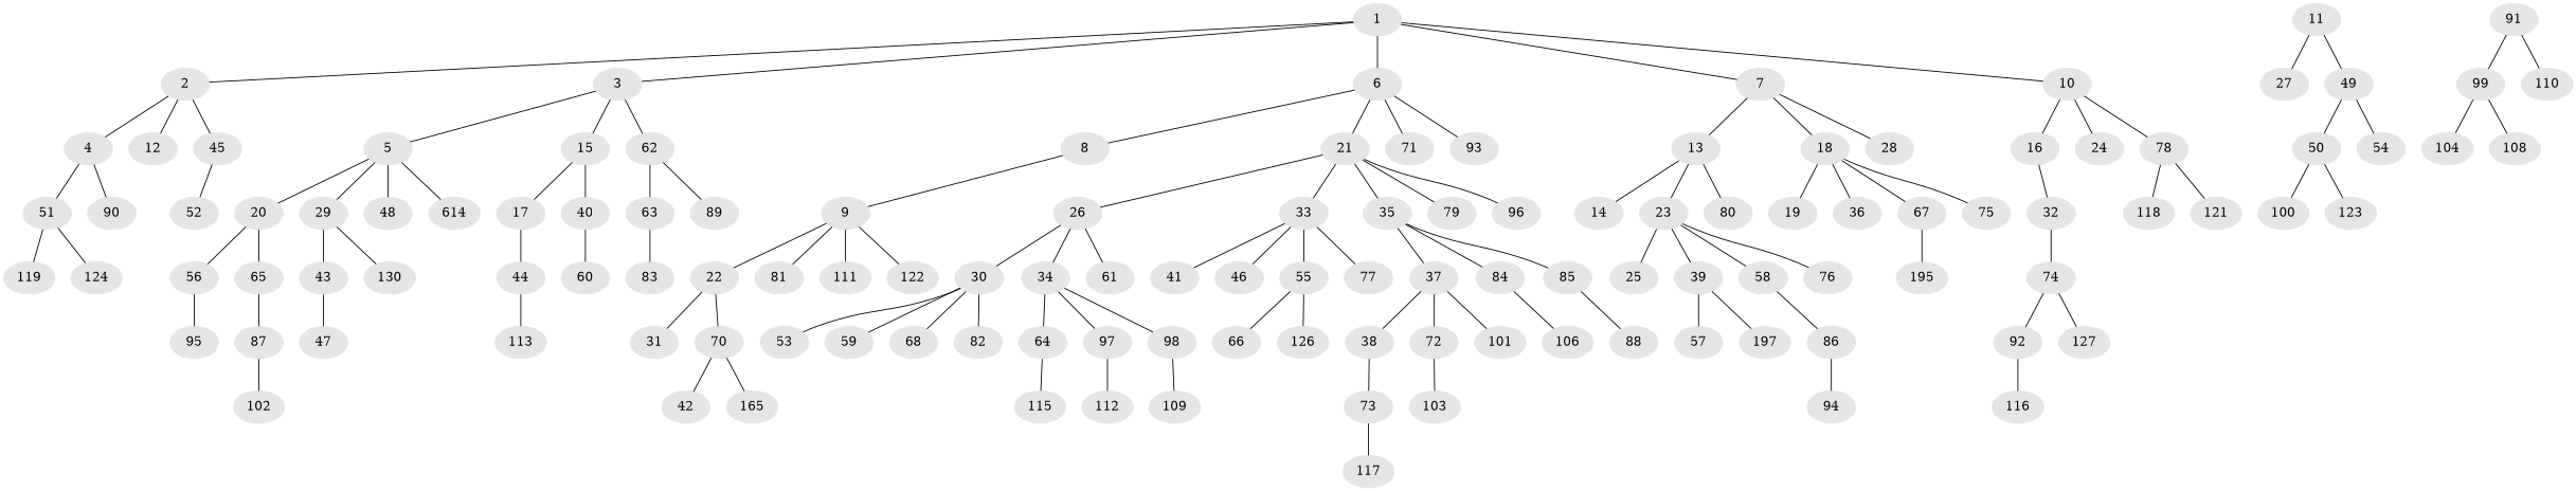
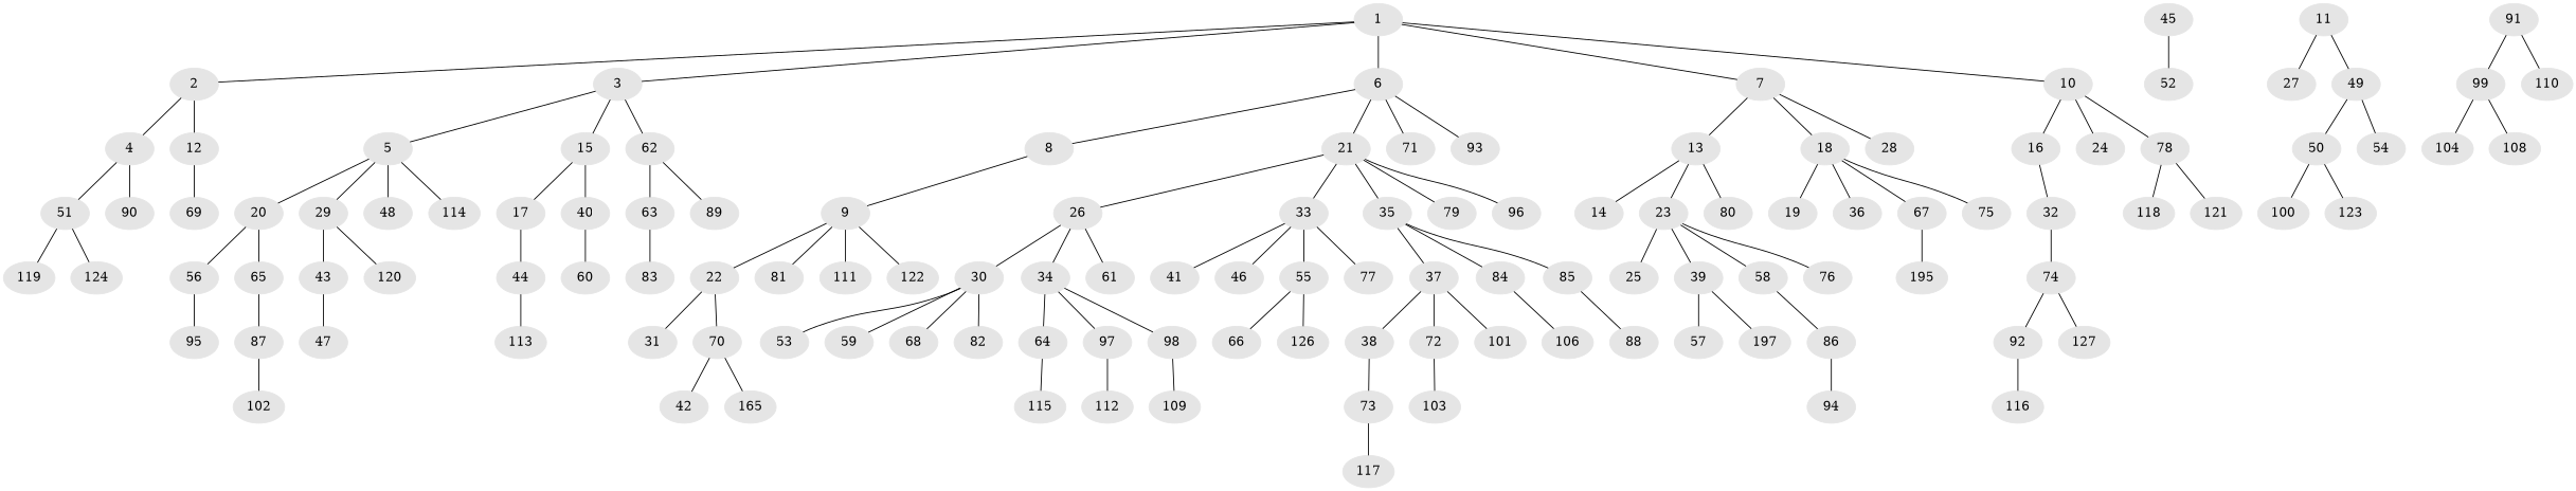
  graph {
    node [color=gray90 style=filled]
    1
    2
    3
    6
    7
    10
    4
    12
    45
    5
    15
    62
    8
    21
    71
    93
    13
    18
    28
    16
    24
    78
    51
    90
+   69
    52
    20
    29
    48
-   114 [label=614]
+   114
    17
    40
    63
    89
    119
    124
    56
    65
    43
-   120 [label=130]
+   120
    9
    26
    33
    35
    79
    96
    14
    23
    80
    19
    36
    67
    75
    22
    81
    111
    122
    11
    27
    49
    31
    70
    32
    118
    121
    50
    54
    25
    39
    58
    76
    44
    60
    74
    113
    n76 [label=195]
    95
    87
    30
    34
    61
    41
    46
    55
    77
    37
    84
    85
    42
    n90 [label=165]
    57
    n92 [label=197]
    86
    53
    59
    68
    82
    64
    97
    98
    47
    92
    127
    66
    126
    115
    112
    109
    38
    72
    101
    106
    88
    73
    103
    117
    100
    123
    94
    91
    99
    110
    83
    102
    116
    104
    108
    1 -- 2
    1 -- 3
    1 -- 6
    1 -- 7
    1 -- 10
    2 -- 4
    2 -- 12
-   2 -- 45
    3 -- 5
    3 -- 15
    3 -- 62
    6 -- 8
    6 -- 21
    6 -- 71
    6 -- 93
    7 -- 13
    7 -- 18
    7 -- 28
    10 -- 16
    10 -- 24
    10 -- 78
    4 -- 51
    4 -- 90
+   12 -- 69
    45 -- 52
    5 -- 20
    5 -- 29
    5 -- 48
    5 -- 114
    15 -- 17
    15 -- 40
    62 -- 63
    62 -- 89
    8 -- 9
    21 -- 26
    21 -- 33
    21 -- 35
    21 -- 79
    21 -- 96
    13 -- 14
    13 -- 23
    13 -- 80
    18 -- 19
    18 -- 36
    18 -- 67
    18 -- 75
    16 -- 32
    78 -- 118
    78 -- 121
    51 -- 119
    51 -- 124
    20 -- 56
    20 -- 65
    29 -- 43
    29 -- 120
    17 -- 44
    40 -- 60
    63 -- 83
    56 -- 95
    65 -- 87
    43 -- 47
    9 -- 22
    9 -- 81
    9 -- 111
    9 -- 122
    26 -- 30
    26 -- 34
    26 -- 61
    33 -- 41
    33 -- 46
    33 -- 55
    33 -- 77
    35 -- 37
    35 -- 84
    35 -- 85
    23 -- 25
    23 -- 39
    23 -- 58
    23 -- 76
    67 -- n76
    22 -- 31
    22 -- 70
    11 -- 27
    11 -- 49
    49 -- 50
    49 -- 54
    70 -- 42
    70 -- n90
    32 -- 74
    50 -- 100
    50 -- 123
    39 -- 57
    39 -- n92
    58 -- 86
    44 -- 113
    74 -- 92
    74 -- 127
    87 -- 102
    30 -- 53
    30 -- 59
    30 -- 68
    30 -- 82
    34 -- 64
    34 -- 97
    34 -- 98
    55 -- 66
    55 -- 126
    37 -- 38
    37 -- 72
    37 -- 101
    84 -- 106
    85 -- 88
    86 -- 94
    64 -- 115
    97 -- 112
    98 -- 109
    92 -- 116
    38 -- 73
    72 -- 103
    73 -- 117
    91 -- 99
    91 -- 110
    99 -- 104
    99 -- 108
  }
